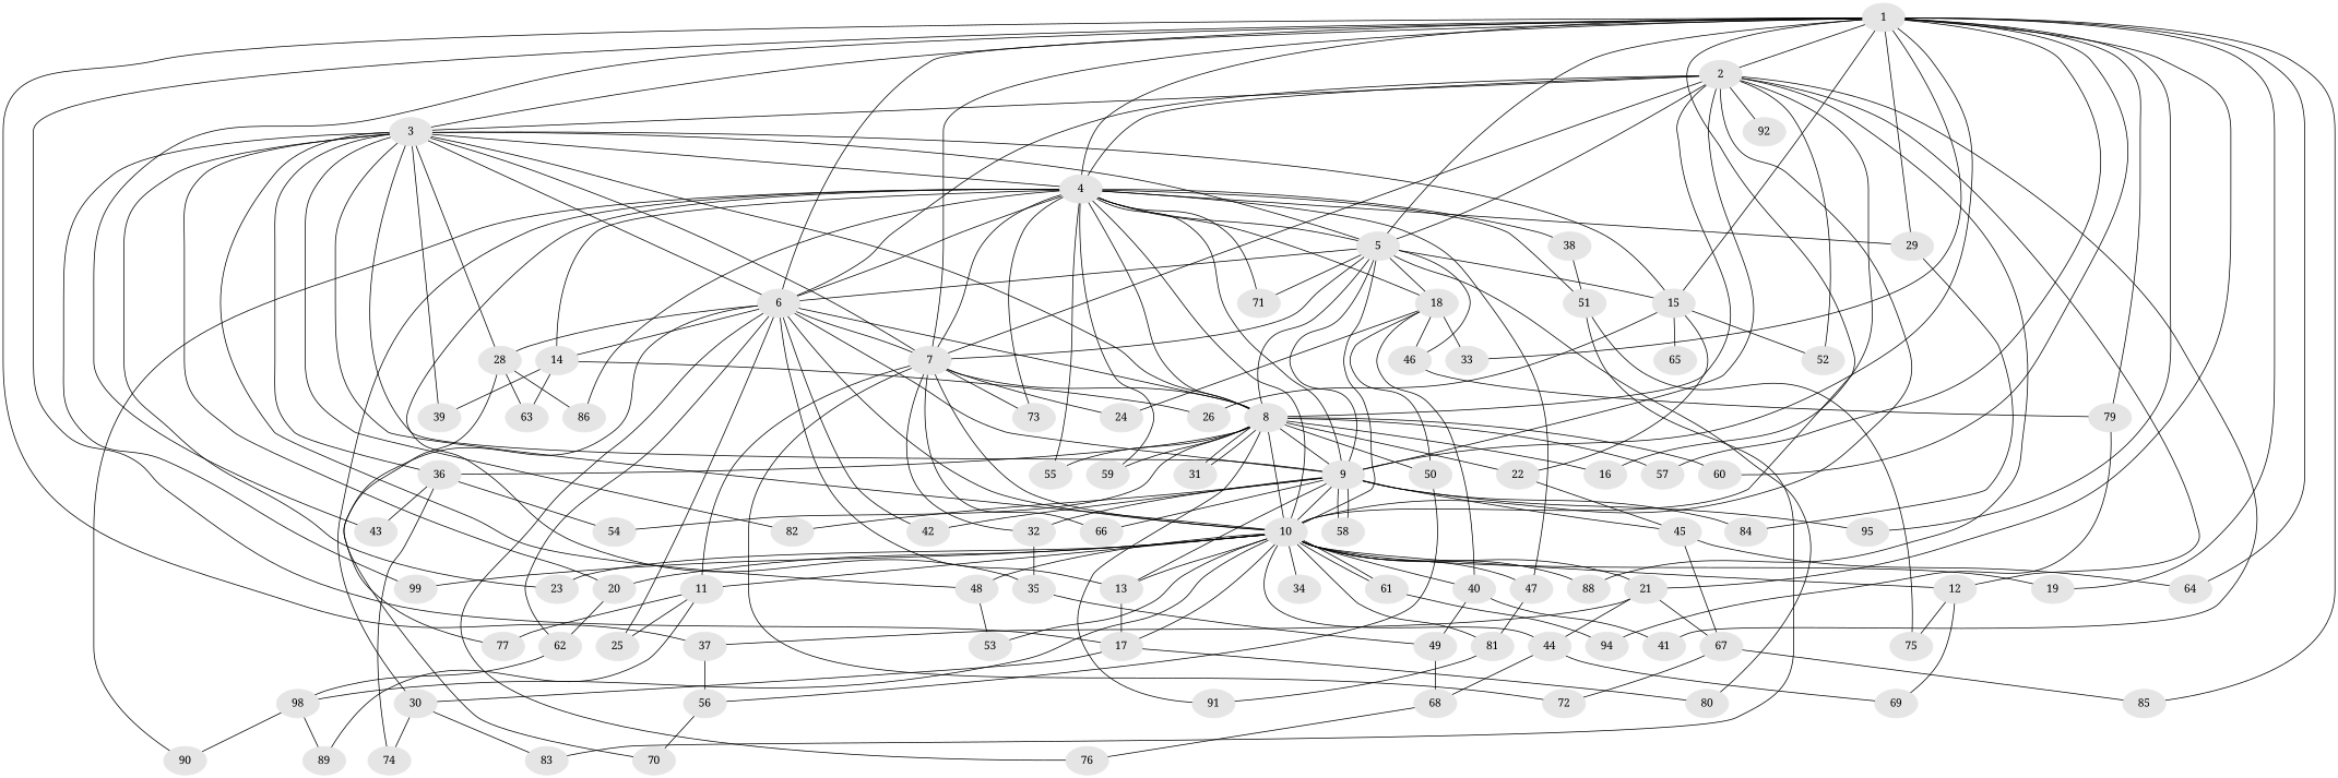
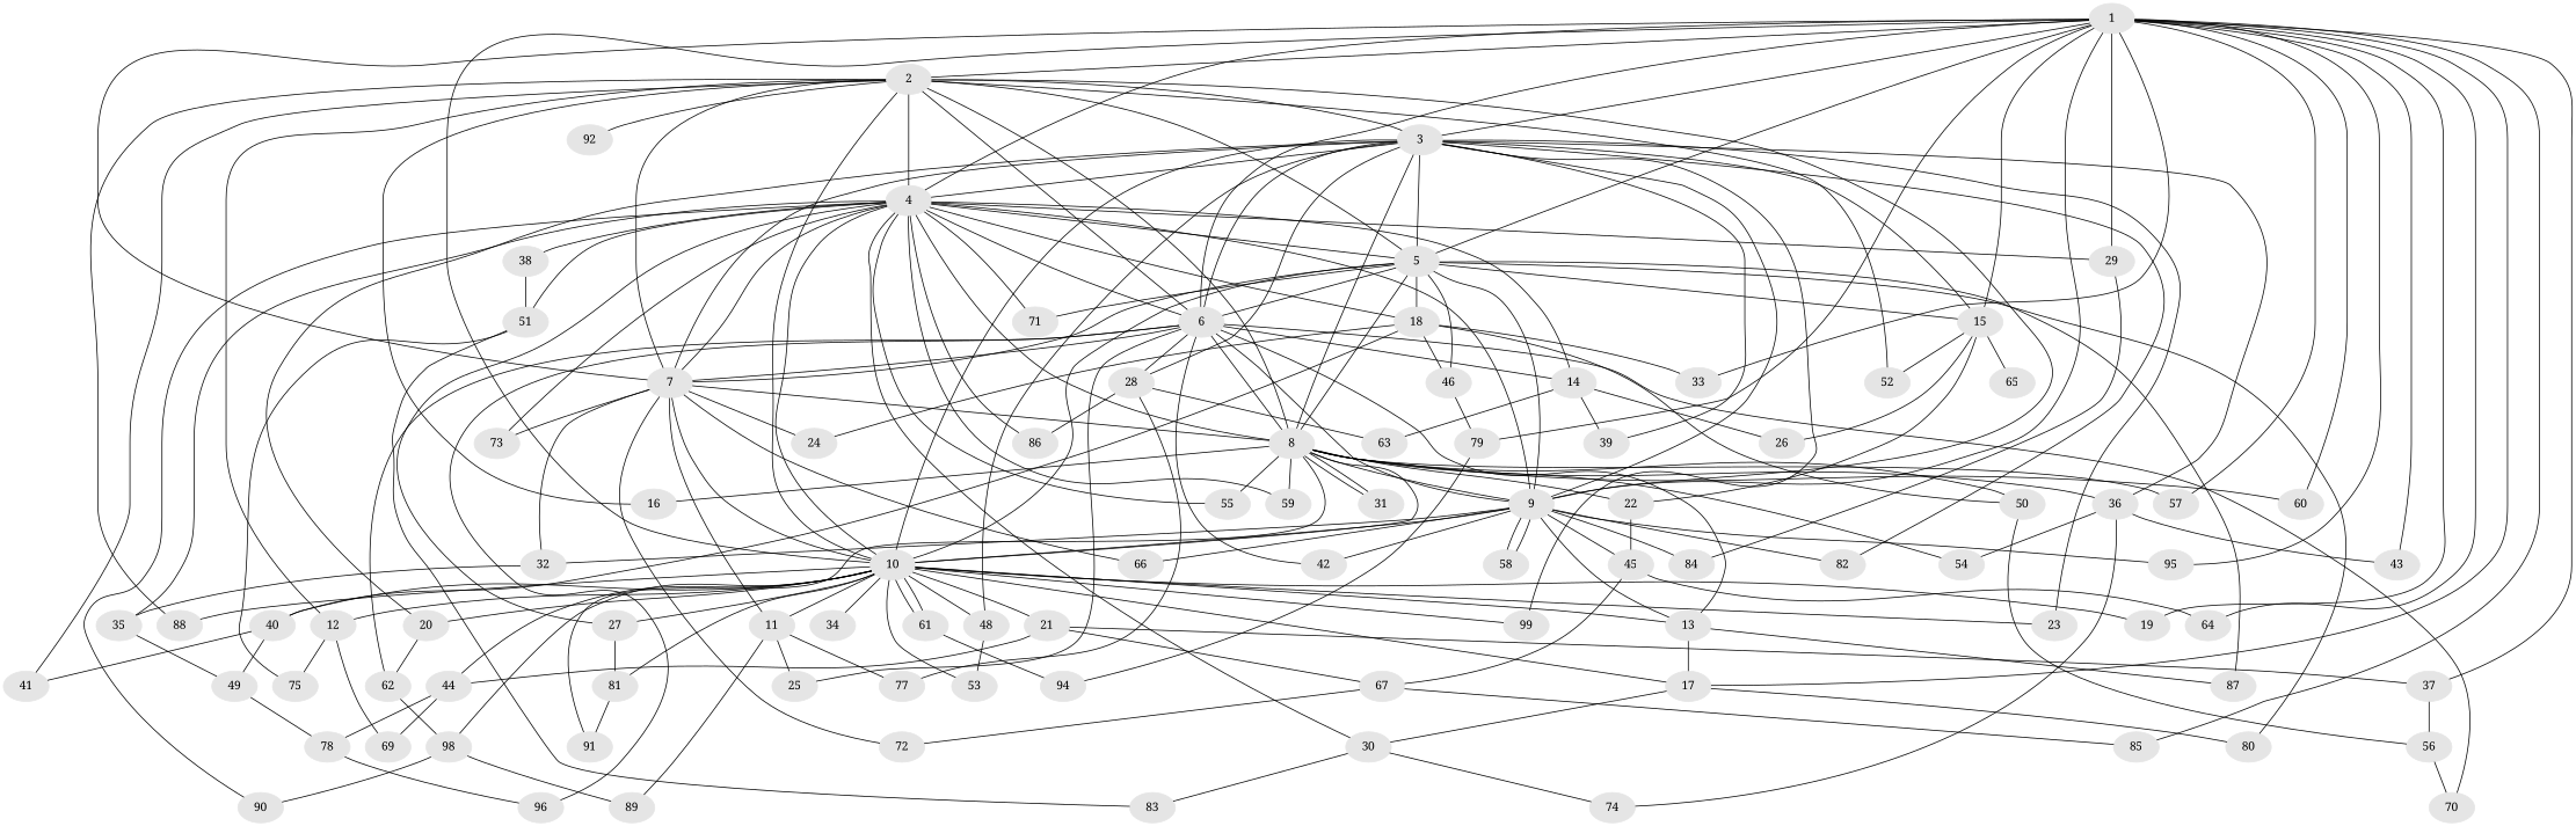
  graph {
    fontname="Noto Serif"
    node [color=gray90 fontname="Noto Serif" style=filled]
    edge [fontname="Noto Serif"]
    1
    2
    3
    4
    5
    6
    7
    9
    10
    15
    17
    19
    21
    29
    33
    37
    43
    57
    60
    64
    79
    85
    95
    8
    12
    16
    41
    52
    88
    92
    20
    23
    28
    36
    39
    48
    82
    n38 [label=99]
    14
    18
-   27 [label=47]
+   27
    30
    35
    38
    51
    55
    59
    71
    73
    86
    90
    46
    80
+   87
    25
    42
    62
    70
-   76
+   76 [label=96]
    13
    11
    24
    32
    66
    72
    22
    31
    50
    54
    91
    45
    58
    84
    34
    40
    44
    53
    61
    n79 [label=98]
    81
    65
    26
    67
    56
    94
    69
    75
    77
    63
    74
    83
    49
    89
-   68
+   68 [label=78]
    1 -- 2
    1 -- 3
    1 -- 4
    1 -- 5
    1 -- 6
    1 -- 7
    1 -- 9
    1 -- 10
    1 -- 15
    1 -- 17
    1 -- 19
-   1 -- 21
    1 -- 29
    1 -- 33
    1 -- 37
    1 -- 43
    1 -- 57
    1 -- 60
    1 -- 64
    1 -- 79
    1 -- 85
    1 -- 95
    2 -- 3
    2 -- 4
    2 -- 5
    2 -- 6
    2 -- 7
    2 -- 9
    2 -- 10
    2 -- 8
    2 -- 12
    2 -- 16
    2 -- 41
    2 -- 52
    2 -- 88
    2 -- 92
    3 -- 4
    3 -- 5
    3 -- 6
    3 -- 7
    3 -- 9
    3 -- 10
    3 -- 15
    3 -- 8
    3 -- 20
    3 -- 23
    3 -- 28
    3 -- 36
    3 -- 39
    3 -- 48
    3 -- 82
    3 -- n38
    4 -- 5
    4 -- 6
    4 -- 7
    4 -- 9
    4 -- 10
    4 -- 29
    4 -- 8
    4 -- 14
    4 -- 18
    4 -- 27
    4 -- 30
    4 -- 35
    4 -- 38
    4 -- 51
    4 -- 55
    4 -- 59
    4 -- 71
    4 -- 73
    4 -- 86
    4 -- 90
    5 -- 6
    5 -- 7
    5 -- 9
    5 -- 10
    5 -- 15
    5 -- 8
    5 -- 18
    5 -- 71
    5 -- 46
    5 -- 80
+   5 -- 87
    6 -- 7
    6 -- 9
-   6 -- 10
    6 -- 8
    6 -- 28
    6 -- 14
    6 -- 25
    6 -- 42
    6 -- 62
    6 -- 70
    6 -- 76
    6 -- 13
    7 -- 10
    7 -- 8
    7 -- 73
    7 -- 11
    7 -- 24
    7 -- 32
    7 -- 66
    7 -- 72
    9 -- 10
    9 -- 95
    9 -- 82
    9 -- 42
    9 -- 13
    9 -- 32
    9 -- 66
    9 -- 45
    9 -- 58
    9 -- 58
    9 -- 84
    10 -- 17
    10 -- 19
    10 -- 21
    10 -- 12
    10 -- 88
    10 -- 20
    10 -- 23
    10 -- 48
    10 -- n38
    10 -- 27
    10 -- 13
    10 -- 11
    10 -- 34
    10 -- 40
    10 -- 44
    10 -- 53
    10 -- 61
    10 -- 61
    10 -- n79
    10 -- 81
    15 -- 52
    15 -- 22
    15 -- 65
    15 -- 26
    17 -- 30
    17 -- 80
    21 -- 37
    21 -- 44
    21 -- 67
    29 -- 84
    37 -- 56
    79 -- 94
    8 -- 9
    8 -- 10
    8 -- 57
    8 -- 60
    8 -- 16
    8 -- 36
    8 -- 55
    8 -- 59
    8 -- 22
    8 -- 31
    8 -- 31
    8 -- 50
    8 -- 54
    8 -- 91
    12 -- 69
    12 -- 75
    20 -- 62
    28 -- 86
    28 -- 77
    28 -- 63
    36 -- 43
    36 -- 54
    36 -- 74
    48 -- 53
    14 -- 39
    14 -- 26
    14 -- 63
    18 -- 33
    18 -- 46
    18 -- 24
    18 -- 50
    18 -- 40
    27 -- 81
    30 -- 74
    30 -- 83
    35 -- 49
    38 -- 51
    51 -- 75
    51 -- 83
    46 -- 79
    62 -- n79
    13 -- 17
+   13 -- 87
    11 -- 25
    11 -- 77
    11 -- 89
    32 -- 35
    22 -- 45
    50 -- 56
    45 -- 64
    45 -- 67
    40 -- 41
    40 -- 49
    44 -- 69
    44 -- 68
    61 -- 94
    n79 -- 90
    n79 -- 89
    81 -- 91
    67 -- 85
    67 -- 72
    56 -- 70
    49 -- 68
    68 -- 76
  }
